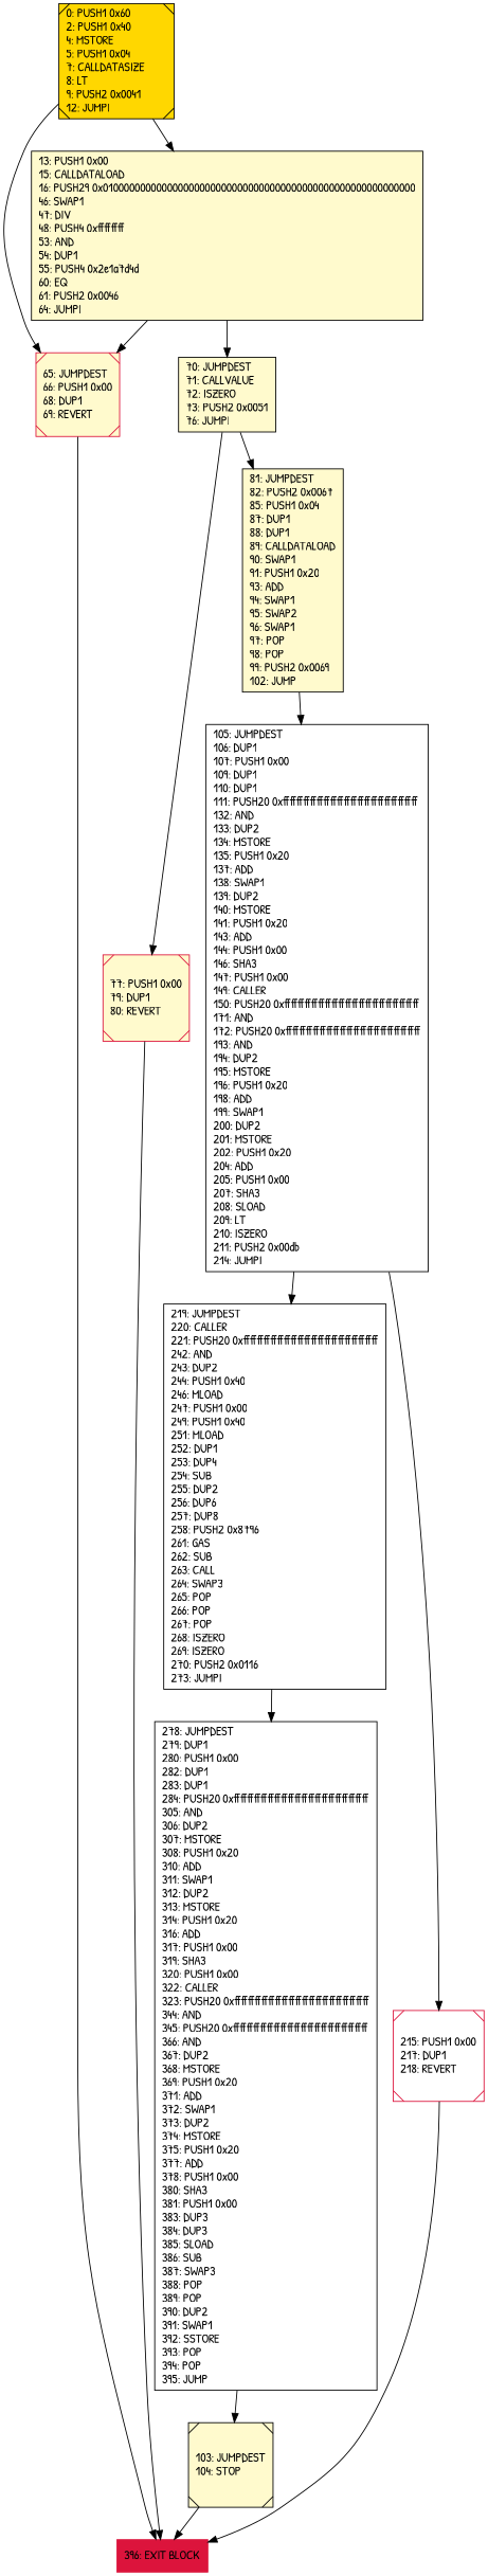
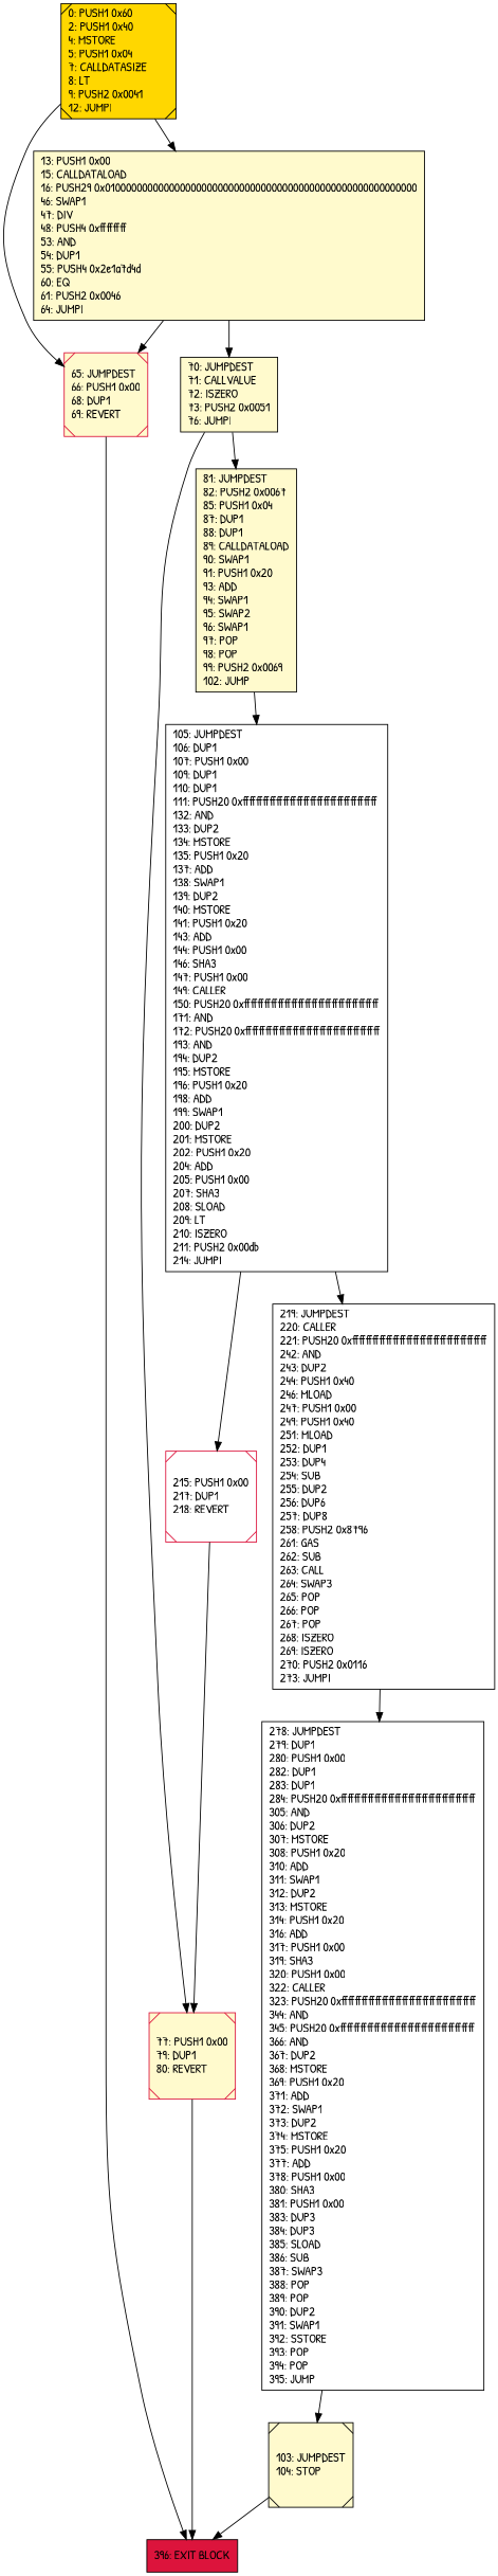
  digraph {
    fontname="Patrick Hand"
    rankdir=UD
    node [color=black fillcolor=lemonchiffon fontcolor=black fontname="Patrick Hand" shape=box style=filled]
    edge [fontname="Patrick Hand"]
    n1 [color=crimson label="65: JUMPDEST\l66: PUSH1 0x00\l68: DUP1\l69: REVERT\l" shape=Msquare]
-   n2 [color=crimson fillcolor=crimson label="396: EXIT BLOCK\l"]
+   n2 [fillcolor=crimson label="396: EXIT BLOCK\l"]
    n3 [fillcolor=white label="219: JUMPDEST\l220: CALLER\l221: PUSH20 0xffffffffffffffffffffffffffffffffffffffff\l242: AND\l243: DUP2\l244: PUSH1 0x40\l246: MLOAD\l247: PUSH1 0x00\l249: PUSH1 0x40\l251: MLOAD\l252: DUP1\l253: DUP4\l254: SUB\l255: DUP2\l256: DUP6\l257: DUP8\l258: PUSH2 0x8796\l261: GAS\l262: SUB\l263: CALL\l264: SWAP3\l265: POP\l266: POP\l267: POP\l268: ISZERO\l269: ISZERO\l270: PUSH2 0x0116\l273: JUMPI\l"]
    n4 [fillcolor=white label="278: JUMPDEST\l279: DUP1\l280: PUSH1 0x00\l282: DUP1\l283: DUP1\l284: PUSH20 0xffffffffffffffffffffffffffffffffffffffff\l305: AND\l306: DUP2\l307: MSTORE\l308: PUSH1 0x20\l310: ADD\l311: SWAP1\l312: DUP2\l313: MSTORE\l314: PUSH1 0x20\l316: ADD\l317: PUSH1 0x00\l319: SHA3\l320: PUSH1 0x00\l322: CALLER\l323: PUSH20 0xffffffffffffffffffffffffffffffffffffffff\l344: AND\l345: PUSH20 0xffffffffffffffffffffffffffffffffffffffff\l366: AND\l367: DUP2\l368: MSTORE\l369: PUSH1 0x20\l371: ADD\l372: SWAP1\l373: DUP2\l374: MSTORE\l375: PUSH1 0x20\l377: ADD\l378: PUSH1 0x00\l380: SHA3\l381: PUSH1 0x00\l383: DUP3\l384: DUP3\l385: SLOAD\l386: SUB\l387: SWAP3\l388: POP\l389: POP\l390: DUP2\l391: SWAP1\l392: SSTORE\l393: POP\l394: POP\l395: JUMP\l"]
    n5 [label="103: JUMPDEST\l104: STOP\l" shape=Msquare]
    n6 [color=crimson label="77: PUSH1 0x00\l79: DUP1\l80: REVERT\l" shape=Msquare]
    n7 [label="13: PUSH1 0x00\l15: CALLDATALOAD\l16: PUSH29 0x0100000000000000000000000000000000000000000000000000000000\l46: SWAP1\l47: DIV\l48: PUSH4 0xffffffff\l53: AND\l54: DUP1\l55: PUSH4 0x2e1a7d4d\l60: EQ\l61: PUSH2 0x0046\l64: JUMPI\l"]
    n8 [label="70: JUMPDEST\l71: CALLVALUE\l72: ISZERO\l73: PUSH2 0x0051\l76: JUMPI\l"]
    n9 [label="81: JUMPDEST\l82: PUSH2 0x0067\l85: PUSH1 0x04\l87: DUP1\l88: DUP1\l89: CALLDATALOAD\l90: SWAP1\l91: PUSH1 0x20\l93: ADD\l94: SWAP1\l95: SWAP2\l96: SWAP1\l97: POP\l98: POP\l99: PUSH2 0x0069\l102: JUMP\l"]
    n10 [fillcolor=white label="105: JUMPDEST\l106: DUP1\l107: PUSH1 0x00\l109: DUP1\l110: DUP1\l111: PUSH20 0xffffffffffffffffffffffffffffffffffffffff\l132: AND\l133: DUP2\l134: MSTORE\l135: PUSH1 0x20\l137: ADD\l138: SWAP1\l139: DUP2\l140: MSTORE\l141: PUSH1 0x20\l143: ADD\l144: PUSH1 0x00\l146: SHA3\l147: PUSH1 0x00\l149: CALLER\l150: PUSH20 0xffffffffffffffffffffffffffffffffffffffff\l171: AND\l172: PUSH20 0xffffffffffffffffffffffffffffffffffffffff\l193: AND\l194: DUP2\l195: MSTORE\l196: PUSH1 0x20\l198: ADD\l199: SWAP1\l200: DUP2\l201: MSTORE\l202: PUSH1 0x20\l204: ADD\l205: PUSH1 0x00\l207: SHA3\l208: SLOAD\l209: LT\l210: ISZERO\l211: PUSH2 0x00db\l214: JUMPI\l"]
    n11 [color=crimson fillcolor=white label="215: PUSH1 0x00\l217: DUP1\l218: REVERT\l" shape=Msquare]
    n12 [fillcolor=gold label="0: PUSH1 0x60\l2: PUSH1 0x40\l4: MSTORE\l5: PUSH1 0x04\l7: CALLDATASIZE\l8: LT\l9: PUSH2 0x0041\l12: JUMPI\l" shape=Msquare]
    n1 -> n2
    n3 -> n4
    n4 -> n5
    n5 -> n2
    n6 -> n2
    n7 -> n1
    n7 -> n8
    n8 -> n6
    n8 -> n9
    n9 -> n10
    n10 -> n3
    n10 -> n11
-   n11 -> n2
+   n11 -> n6
    n12 -> n1
    n12 -> n7
  }
